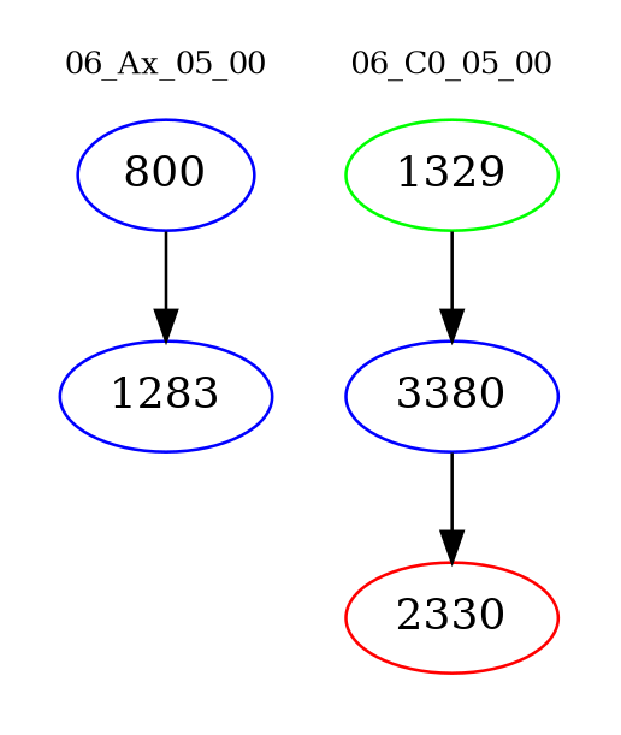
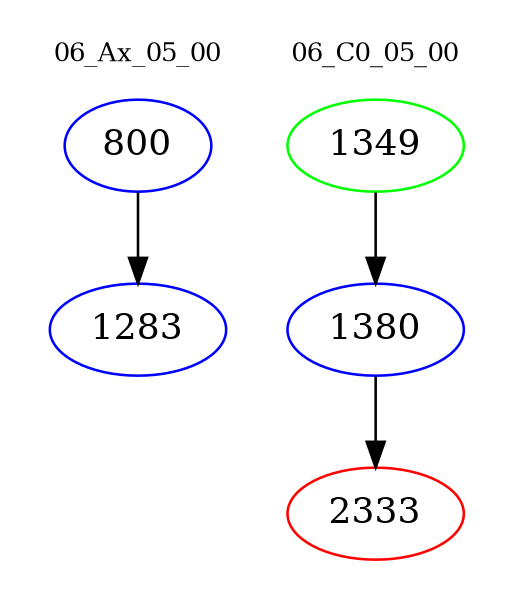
  digraph {
    node [color=blue]
    edge [color=black]
    n1 [label=800]
    n2 [label=1283]
-   n3 [color=green label=1329]
-   n4 [label=3380]
-   n5 [color=red label=2330]
+   n3 [color=green label=1349]
+   n4 [label=1380]
+   n5 [color=red label=2333]
    subgraph cluster_1 {
      color=white
      fontsize=10
      label="06_Ax_05_00"
      n1
      n2
    }
    subgraph cluster_2 {
      color=white
      fontsize=10
      label="06_C0_05_00"
      n3
      n4
      n5
    }
    n1 -> n2
    n3 -> n4
    n4 -> n5
  }
